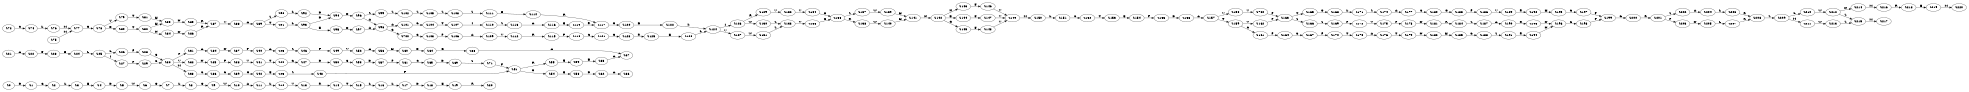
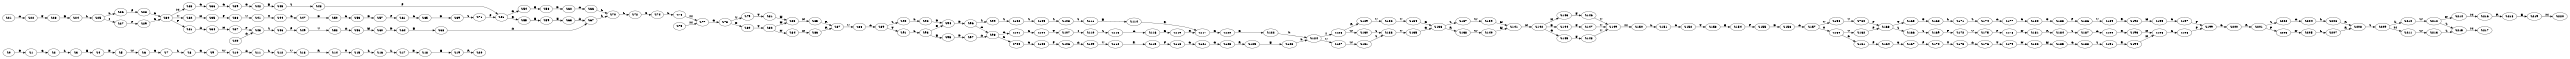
  strict digraph {
    rankdir=LR
    S0
    S1
    S2
    S3
    S4
    S5
    S6
    S7
    S8
    S9
    S10
    S11
    S12
    S13
    S14
    S15
    S16
    S17
    S18
    S19
    S20
    S21
    S22
    S23
    S24
    S25
    S26
    S27
    S28
    S29
    S30
    S31
    S32
    S33
    S34
    S35
    S36
    S37
    S38
    S39
    S40
    S41
    S42
    S43
    S44
    S45
    S46
    S47
    S48
    S49
    S50
    S51
    S52
    S53
    S54
    S55
    S56
    S57
    S58
    S59
    S60
    S61
    S62
    S63
    S64
    S65
    S66
    S67
    S68
    S69
+   S70
    S71
    S72
    S74
    S76
    S75
    S77
    S78
    S79
    S80
    S81
    S82
    S83
    S84
    S85
    S86
    S87
    S88
    S89
    S90
    S91
    S92
    S93
    S94
    S95
    S96
    S97
    S98
    S99
    n100 [label=S700]
    S101
    S102
    S103
    S104
    S105
    S106
    S107
    S108
    S109
    S110
    S111
    S112
    S113
    S114
    S115
    S116
    S117
    S118
    S119
    S120
    S121
    S122
    S123
    S124
    S125
    S126
    S127
    S128
    S129
    S130
    S131
    S132
    S133
    S134
    S135
    S136
    S137
    S138
    S139
    S140
    S141
    S142
    S143
    S144
    S145
    S146
    S147
    S148
    S149
    S150
    S151
    S152
    S153
    S154
    S155
    S156
    S157
    S158
    S159
    n160 [label=S760]
    S161
    S162
    S163
    S164
    S165
    S166
    S167
    S168
    S169
    S170
    S171
    S172
    S173
    S174
    S175
    S176
    S177
    S178
    S179
    S180
    S181
    S182
    S183
    S184
    S185
    S186
    S187
    S188
    S189
    S190
    S191
    S192
    S193
    S194
    S195
    S196
    S197
    S198
    S199
    S200
    S201
    S202
    S203
    S204
    S205
    S206
    S207
    S208
    S209
    S210
    S211
    S212
    S213
    S214
    S215
    S216
    S217
    S218
    S219
    S220
    S0 -> S1 [label=D]
    S1 -> S2 [label=G]
    S2 -> S3 [label=L]
    S3 -> S4 [label=E]
    S4 -> S5 [label=D]
    S5 -> S6 [label=W]
    S6 -> S7 [label=Q]
    S7 -> S8 [label=L]
    S8 -> S9 [label=Q]
    S9 -> S10 [label=W]
    S10 -> S11 [label=A]
    S11 -> S12 [label=L]
    S12 -> S13 [label=V]
    S13 -> S14 [label=R]
    S14 -> S15 [label=T]
    S15 -> S16 [label=L]
    S16 -> S17 [label=L]
    S17 -> S18 [label=D]
    S18 -> S19 [label=E]
    S19 -> S20 [label=R]
    S21 -> S22 [label=A]
    S22 -> S23 [label=F]
    S23 -> S24 [label=E]
    S24 -> S25 [label=L]
    S25 -> S26 [label=L]
    S25 -> S27 [label=I]
    S26 -> S28 [label=P]
    S27 -> S29 [label=P]
    S28 -> S30 [label=G]
    S29 -> S30 [label=G]
    S30 -> S31 [label=P]
    S30 -> S32 [label=V]
    S30 -> S33 [label=M]
    S31 -> S34 [label=A]
    S32 -> S35 [label=N]
    S33 -> S36 [label=G]
    S34 -> S37 [label=N]
    S35 -> S38 [label=P]
    S36 -> S39 [label=G]
-   S37 -> S40 [label=P]
+   S37 -> S43 [label=P]
    S38 -> S41 [label=V]
    S39 -> S42 [label=Q]
    S40 -> S43 [label=A]
    S41 -> S44 [label=T]
    S42 -> S45 [label=E]
    S43 -> S46 [label=S]
    S44 -> S47 [label=G]
    S45 -> S48 [label=S]
    S46 -> S49 [label=P]
    S47 -> S50 [label=D]
    S48 -> S51 [label=P]
    S49 -> S52 [label=V]
    S50 -> S53 [label=G]
    S51 -> S54 [label=Q]
    S51 -> S55 [label=R]
    S52 -> S56 [label=A]
    S53 -> S57 [label=D]
    S54 -> S58 [label=E]
    S55 -> S59 [label=E]
    S56 -> S60 [label=H]
    S57 -> S61 [label=P]
    S58 -> S62 [label=D]
    S59 -> S63 [label=E]
    S60 -> S64 [label=D]
    S61 -> S65 [label=C]
    S62 -> S66 [label=A]
    S63 -> S67 [label=A]
    S64 -> S68 [label=E]
    S65 -> S69 [label=D]
+   S66 -> S70 [label=L]
+   S67 -> S70 [label=L]
    S68 -> S67 [label=A]
    S69 -> S71 [label=S]
+   S70 -> S72 [label=L]
    S71 -> S51 [label=P]
    S72 -> S74 [label=C]
    S74 -> S76 [label=L]
    S76 -> S77 [label=M]
    S75 -> S77 [label=M]
    S77 -> S78 [label=Q]
    S78 -> S79 [label=Y]
    S78 -> S80 [label=D]
    S79 -> S81 [label=T]
    S80 -> S82 [label=T]
    S81 -> S83 [label=H]
    S82 -> S83 [label=H]
    S82 -> S84 [label=N]
    S83 -> S85 [label=N]
    S84 -> S86 [label=N]
    S85 -> S87 [label=R]
    S86 -> S87 [label=R]
    S87 -> S88 [label=V]
    S88 -> S89 [label=A]
    S89 -> S90 [label=S]
    S89 -> S91 [label=T]
    S90 -> S92 [label=L]
    S91 -> S93 [label=L]
    S92 -> S94 [label=D]
    S93 -> S94 [label=D]
    S93 -> S95 [label=E]
    S94 -> S96 [label=D]
    S95 -> S97 [label=D]
    S96 -> S98 [label=A]
    S96 -> S99 [label=S]
    S97 -> S98 [label=A]
    S98 -> n100 [label=G]
    S98 -> S101 [label=A]
    S99 -> S102 [label=S]
    n100 -> S103 [label=G]
    S101 -> S104 [label=G]
    S102 -> S105 [label=S]
    S103 -> S106 [label=P]
    S104 -> S107 [label=T]
    S105 -> S108 [label=S]
    S106 -> S109 [label=A]
    S107 -> S110 [label=I]
    S108 -> S111 [label=S]
    S109 -> S112 [label=V]
    S110 -> S113 [label=S]
    S111 -> S114 [label=E]
    S112 -> S115 [label=R]
    S113 -> S116 [label=A]
    S114 -> S117 [label=R]
    S115 -> S118 [label=P]
    S116 -> S119 [label=E]
    S117 -> S120 [label=Q]
    S118 -> S121 [label=G]
    S119 -> S117 [label=R]
    S120 -> S122 [label=E]
    S121 -> S123 [label=Q]
    S122 -> S124 [label=L]
    S123 -> S125 [label=R]
    S124 -> S126 [label=I]
    S124 -> S127 [label=V]
    S125 -> S128 [label=E]
    S126 -> S129 [label=R]
    S126 -> S130 [label=W]
    S127 -> S131 [label=W]
    S128 -> S124 [label=L]
    S129 -> S132 [label=V]
    S130 -> S133 [label=S]
    S131 -> S133 [label=S]
    S132 -> S134 [label=V]
    S133 -> S135 [label=V]
    S134 -> S136 [label=Q]
    S135 -> S136 [label=Q]
    S136 -> S137 [label=S]
    S136 -> S138 [label=R]
    S137 -> S139 [label=W]
    S138 -> S140 [label=W]
    S139 -> S141 [label=H]
    S140 -> S141 [label=H]
    S141 -> S142 [label=N]
    S142 -> S143 [label=K]
    S142 -> S144 [label=E]
    S142 -> S145 [label=Q]
    S143 -> S146 [label=F]
    S144 -> S147 [label=F]
    S145 -> S148 [label=F]
    S146 -> S149 [label=V]
    S147 -> S149 [label=V]
    S148 -> S149 [label=V]
    S149 -> S150 [label=M]
    S150 -> S151 [label=L]
    S151 -> S152 [label=C]
    S152 -> S153 [label=T]
    S153 -> S154 [label=E]
    S154 -> S155 [label=P]
    S155 -> S156 [label=D]
    S156 -> S157 [label=A]
    S157 -> S158 [label=V]
    S157 -> S159 [label=T]
    S158 -> n160 [label=V]
    S159 -> S161 [label=C]
    S159 -> S162 [label=V]
    n160 -> S163 [label=P]
    S161 -> S164 [label=P]
    S162 -> S163 [label=P]
    S163 -> S165 [label=T]
    S163 -> S166 [label=S]
    S164 -> S167 [label=G]
    S165 -> S168 [label=Q]
    S166 -> S169 [label=S]
    S167 -> S170 [label=P]
    S168 -> S171 [label=L]
    S169 -> S172 [label=P]
    S170 -> S173 [label=T]
    S171 -> S174 [label=S]
    S172 -> S175 [label=V]
    S173 -> S176 [label=A]
    S174 -> S177 [label=A]
    S175 -> S178 [label=P]
    S176 -> S179 [label=T]
    S177 -> S180 [label=G]
    S178 -> S181 [label=N]
    S179 -> S182 [label=N]
    S180 -> S183 [label=Q]
    S181 -> S184 [label=R]
    S182 -> S185 [label=H]
    S183 -> S186 [label=P]
    S184 -> S187 [label=S]
    S185 -> S188 [label=G]
    S186 -> S189 [label=V]
    S187 -> S190 [label=A]
    S188 -> S191 [label=S]
    S189 -> S192 [label=R]
    S190 -> S193 [label=R]
    S191 -> S194 [label=R]
    S192 -> S195 [label=H]
    S193 -> S196 [label=N]
    S194 -> S196 [label=N]
    S195 -> S197 [label=G]
    S196 -> S198 [label=G]
    S197 -> S199 [label=P]
    S198 -> S199 [label=P]
    S199 -> S200 [label=G]
    S200 -> S201 [label=R]
    S201 -> S202 [label=S]
    S201 -> S203 [label=P]
    S202 -> S204 [label=A]
    S203 -> S205 [label=N]
    S204 -> S206 [label=L]
    S205 -> S207 [label=L]
    S206 -> S208 [label=R]
    S207 -> S208 [label=R]
    S208 -> S209 [label=S]
    S209 -> S210 [label=L]
    S209 -> S211 [label=M]
    S210 -> S212 [label=W]
    S211 -> S213 [label=W]
    S212 -> S214 [label=N]
    S212 -> S215 [label=S]
    S213 -> S215 [label=S]
    S214 -> S216 [label=M]
    S215 -> S217 [label=M]
    S216 -> S218 [label=R]
    S218 -> S219 [label=E]
    S219 -> S220 [label=M]
  }
